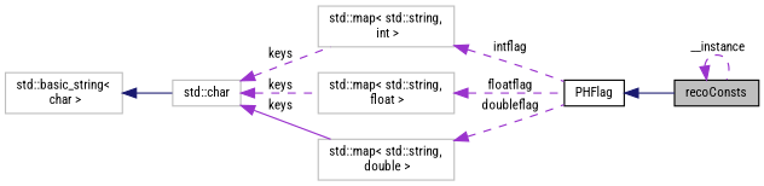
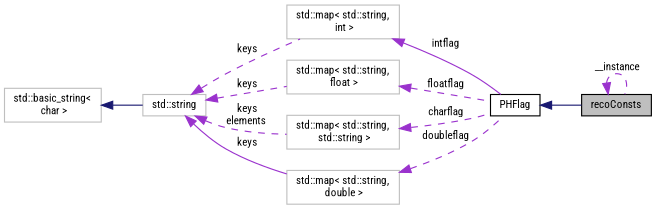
  digraph {
    fontname="Roboto Condensed"
    rankdir=LR
    node [color=grey75 fontname="Roboto Condensed" fontsize=10 shape=record]
    edge [color=darkorchid3 dir=back fontname="Roboto Condensed" fontsize=10 labelfontname=FreeSans labelfontsize=10 style=dashed]
    n1 [color=black fillcolor=grey75 fontcolor=black height=0.2 label=recoConsts style=filled width=0.4]
    n2 [color=black height=0.2 label=PHFlag width=0.4]
    n3 [height=0.2 label="std::map\< std::string,\l int \>" width=0.4]
-   n4 [height=0.2 label="std::char" width=0.4]
+   n4 [height=0.2 label="std::string" width=0.4]
    n5 [height=0.2 label="std::map\< std::string,\l float \>" width=0.4]
+   n6 [height=0.2 label="std::map\< std::string,\l std::string \>" width=0.4]
    n7 [height=0.2 label="std::map\< std::string,\l double \>" width=0.4]
    n8 [height=0.2 label="std::basic_string\<\l char \>" width=0.4]
    n1 -> n1 [label=" __instance"]
    n2 -> n1 [color=midnightblue style=solid]
-   n3 -> n2 [label=" intflag"]
+   n3 -> n2 [label=" intflag" style=solid]
    n4 -> n3 [label=" keys"]
    n4 -> n5 [label=" keys"]
+   n4 -> n6 [label=" keys\nelements"]
    n4 -> n7 [label=" keys" style=solid]
    n5 -> n2 [label=" floatflag"]
+   n6 -> n2 [label=" charflag"]
    n7 -> n2 [label=" doubleflag"]
    n8 -> n4 [color=midnightblue style=solid]
  }
